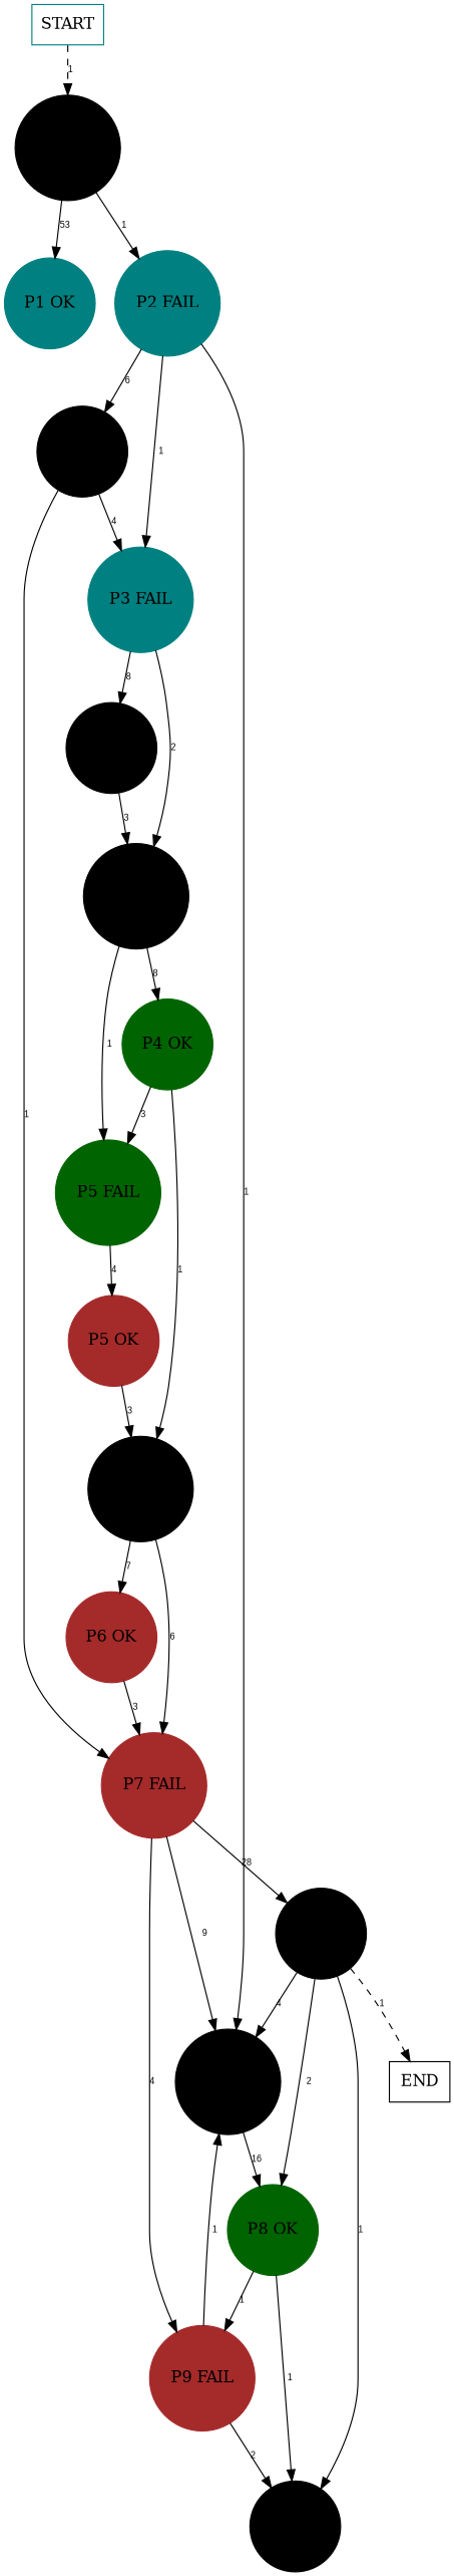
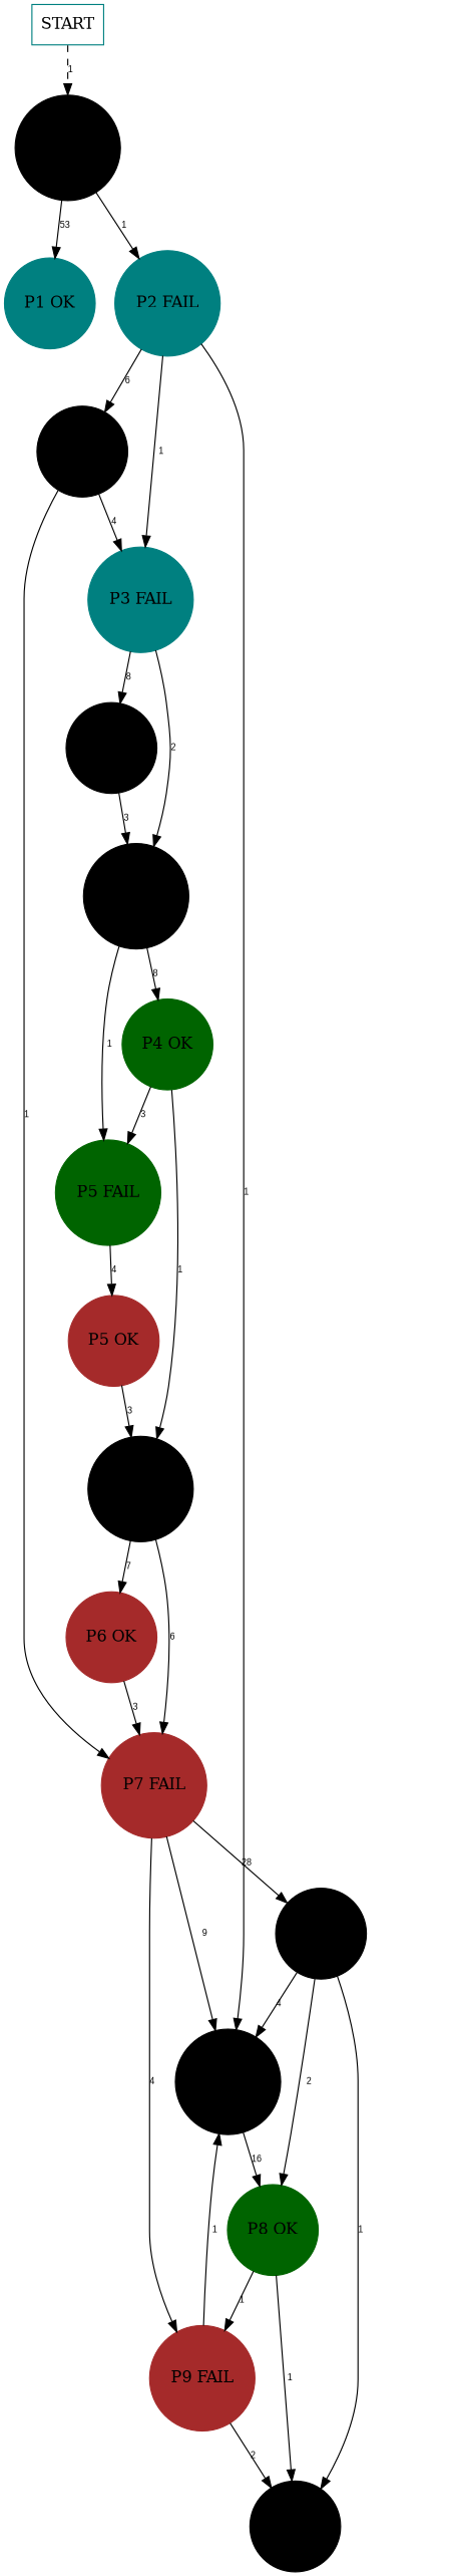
  digraph {
    node [color=black shape=circle style=filled]
    edge [fontname=Arial fontsize=8 labelfloat=false]
    "P1 FAIL"
    "P1 OK" [color=teal]
    "P2 FAIL" [color=teal]
    "P2 OK"
    "P3 FAIL" [color=teal]
    "P8 FAIL"
    "P7 FAIL" [color=brown]
    "P3 OK"
    "P4 FAIL"
    "P4 OK" [color=darkgreen]
    "P5 FAIL" [color=darkgreen]
    "P6 FAIL"
    "P5 OK" [color=brown]
    "P6 OK" [color=brown]
    "P7 OK"
    "P9 FAIL" [color=brown]
    "P8 OK" [color=darkgreen]
    "P9 OK"
-   END [fillcolor=white shape=box]
    START [color=teal fillcolor=white shape=box]
    "P1 FAIL" -> "P1 OK" [label=53]
    "P1 FAIL" -> "P2 FAIL" [label=1]
    "P2 FAIL" -> "P2 OK" [label=6]
    "P2 FAIL" -> "P3 FAIL" [label=1]
    "P2 FAIL" -> "P8 FAIL" [label=1]
    "P2 OK" -> "P3 FAIL" [label=4]
    "P2 OK" -> "P7 FAIL" [label=1]
    "P3 FAIL" -> "P3 OK" [label=8]
    "P3 FAIL" -> "P4 FAIL" [label=2]
    "P8 FAIL" -> "P8 OK" [label=16]
    "P7 FAIL" -> "P8 FAIL" [label=9]
    "P7 FAIL" -> "P7 OK" [label=28]
    "P7 FAIL" -> "P9 FAIL" [label=4]
    "P3 OK" -> "P4 FAIL" [label=3]
    "P4 FAIL" -> "P4 OK" [label=8]
    "P4 FAIL" -> "P5 FAIL" [label=1]
    "P4 OK" -> "P5 FAIL" [label=3]
    "P4 OK" -> "P6 FAIL" [label=1]
    "P5 FAIL" -> "P5 OK" [label=4]
    "P6 FAIL" -> "P7 FAIL" [label=6]
    "P6 FAIL" -> "P6 OK" [label=7]
    "P5 OK" -> "P6 FAIL" [label=3]
    "P6 OK" -> "P7 FAIL" [label=3]
    "P7 OK" -> "P8 FAIL" [label=4]
    "P7 OK" -> "P8 OK" [label=2]
    "P7 OK" -> "P9 OK" [label=1]
-   "P7 OK" -> END [label=1 style=dashed]
    "P9 FAIL" -> "P8 FAIL" [label=1]
    "P9 FAIL" -> "P9 OK" [label=2]
    "P8 OK" -> "P9 FAIL" [label=1]
    "P8 OK" -> "P9 OK" [label=1]
    START -> "P1 FAIL" [label=1 style=dashed]
  }
